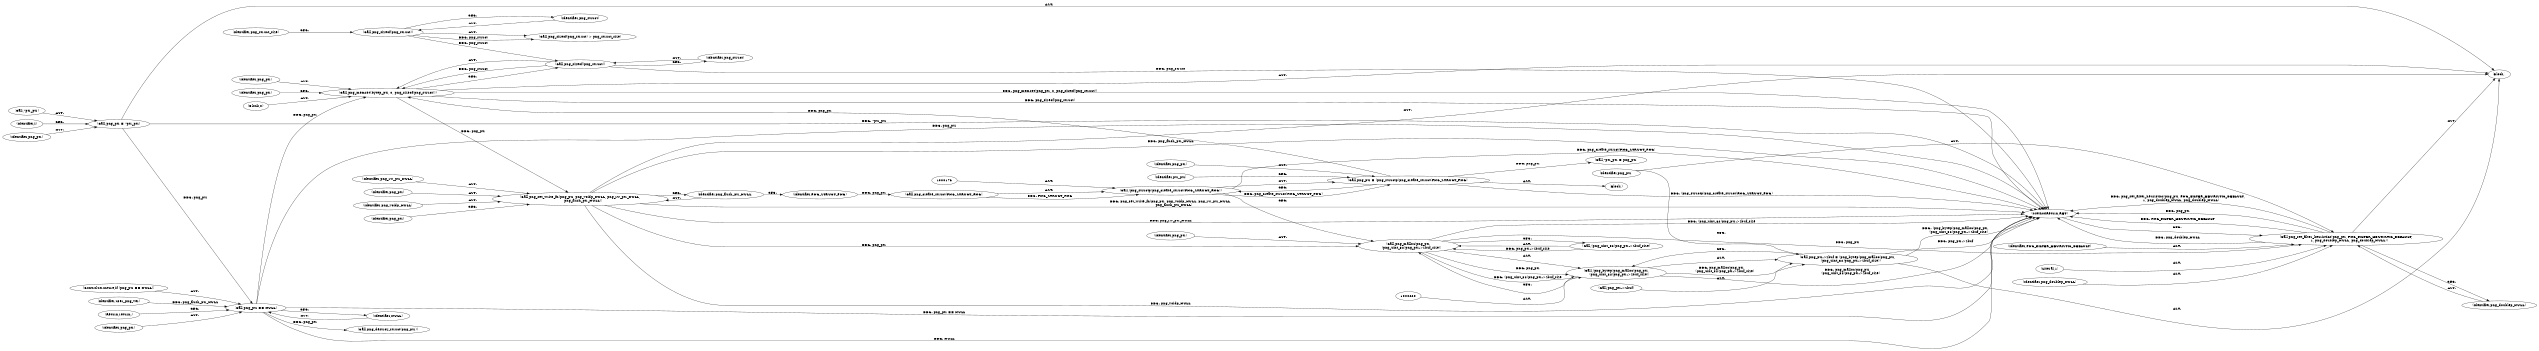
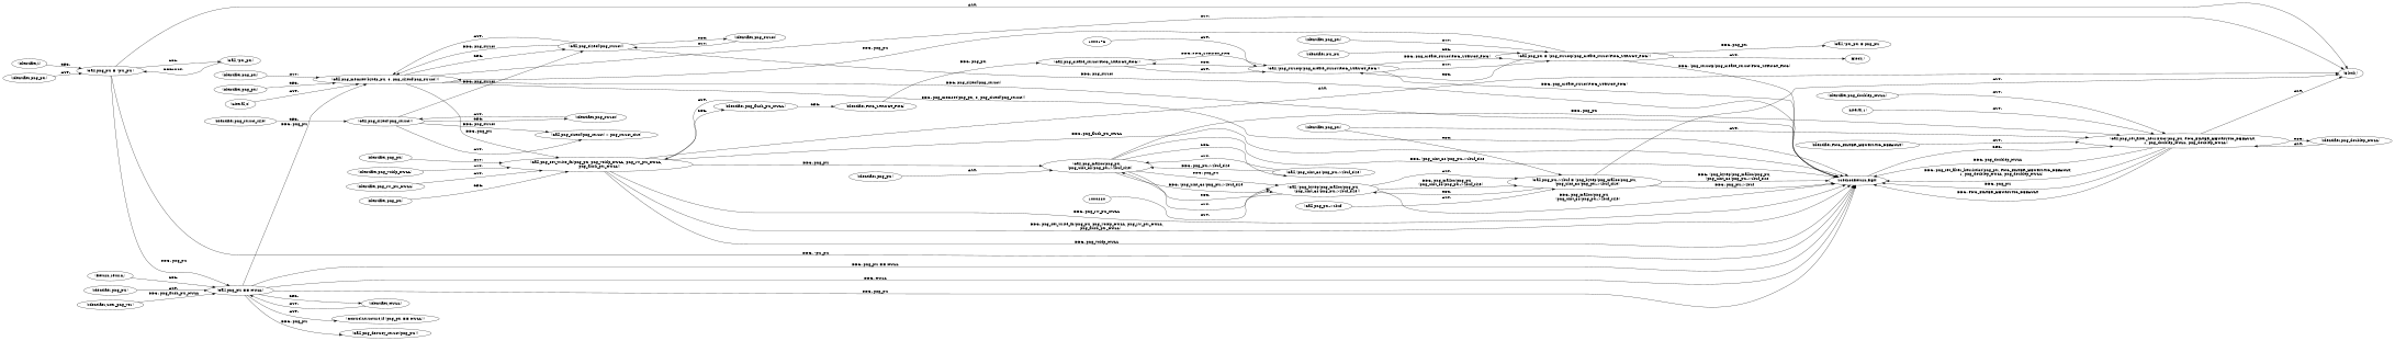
  digraph {
    rankdir=LR
    n1 [label="(Call,png_memset(bytep_ptr, 0, png_sizeof(png_struct)))"]
    n2 [label="(Call,png_sizeof(png_struct))"]
    n3 [label="(Call,png_set_write_fn(png_ptr, png_voidp_NULL, png_rw_ptr_NULL,\n      png_flush_ptr_NULL))"]
    n4 [label="(Block,)"]
    n5 [label="(MethodReturn,RET)"]
    n6 [label="(Identifier,png_struct)"]
    n7 [label="(Call,png_malloc(png_ptr,\n      (png_uint_32)png_ptr->zbuf_size))"]
    n8 [label="(Identifier,png_flush_ptr_NULL)"]
    n9 [label="(Call,png_set_filter_heuristics(png_ptr, PNG_FILTER_HEURISTIC_DEFAULT,\n      1, png_doublep_NULL, png_doublep_NULL))"]
    n10 [label="(Call,png_ptr == NULL)"]
    n11 [label="(Identifier,NULL)"]
    n12 [label="(Call,png_destroy_struct(png_ptr))"]
    n13 [label="(ControlStructure,if (png_ptr == NULL))"]
    n14 [label="(Call,png_ptr = *ptr_ptr)"]
    n15 [label="(Call,*ptr_ptr)"]
    n16 [label="(Call,png_ptr = (png_structp)png_create_struct(PNG_STRUCT_PNG))"]
    n17 [label="(Call,(png_structp)png_create_struct(PNG_STRUCT_PNG))"]
    n18 [label="(Call,*ptr_ptr = png_ptr)"]
    n19 [label="(Block,)"]
    n20 [label="(Call,png_create_struct(PNG_STRUCT_PNG))"]
    n21 [label="(Identifier,PNG_STRUCT_PNG)"]
    n22 [label="(Call,png_sizeof(png_struct))"]
    n23 [label="(Call,png_sizeof(png_struct) > png_struct_size)"]
    n24 [label="(Identifier,png_struct)"]
    n25 [label="(Call,(png_bytep)png_malloc(png_ptr,\n      (png_uint_32)png_ptr->zbuf_size))"]
    n26 [label="(Call,(png_uint_32)png_ptr->zbuf_size)"]
    n27 [label="(Call,png_ptr->zbuf = (png_bytep)png_malloc(png_ptr,\n      (png_uint_32)png_ptr->zbuf_size))"]
    n28 [label="(Identifier,png_doublep_NULL)"]
    n29 [label="(Identifier,png_rw_ptr_NULL)"]
-   n30 [label="(Block,0)"]
+   n30 [label="(Literal,0)"]
    n31 [label="(Identifier,ptr_ptr)"]
    n32 [label="(Identifier,PNG_FILTER_HEURISTIC_DEFAULT)"]
    n33 [label="(Identifier,user_png_ver)"]
    n34 [label="(Identifier,png_ptr)"]
    n35 [label="(Identifier,png_doublep_NULL)"]
    n36 [label="(Identifier,png_ptr)"]
    n37 [label="(Identifier,png_ptr)"]
    n38 [label="(Identifier,png_voidp_NULL)"]
    n39 [label="(Identifier,png_ptr)"]
    n40 [label="(Identifier,png_struct_size)"]
    n41 [label="(Call,png_ptr->zbuf)"]
    n42 [label="(Return,return;)"]
    n43 [label="(Identifier,i)"]
    n44 [label="(Identifier,png_ptr)"]
    n45 [label="(Identifier,png_ptr)"]
    n46 [label="(Identifier,png_ptr)"]
    n47 [label="(Identifier,png_ptr)"]
    n48 [label="(Literal,1)"]
    n49 [label="(Identifier,png_ptr)"]
    1000176
    1000220
    n1 -> n2 [label="CFG: "]
    n1 -> n3 [label="DDG: png_ptr"]
    n1 -> n4 [label="AST: "]
    n1 -> n5 [label="DDG: png_sizeof(png_struct)"]
    n1 -> n5 [label="DDG: png_memset(png_ptr, 0, png_sizeof(png_struct))"]
    n2 -> n1 [label="AST: "]
    n2 -> n1 [label="DDG: png_struct"]
    n2 -> n5 [label="DDG: png_struct"]
    n2 -> n6 [label="CFG: "]
    n3 -> n4 [label="AST: "]
    n3 -> n5 [label="DDG: png_rw_ptr_NULL"]
    n3 -> n5 [label="DDG: png_voidp_NULL"]
    n3 -> n5 [label="DDG: png_flush_ptr_NULL"]
    n3 -> n5 [label="DDG: png_set_write_fn(png_ptr, png_voidp_NULL, png_rw_ptr_NULL,\n      png_flush_ptr_NULL)"]
    n3 -> n7 [label="DDG: png_ptr"]
    n3 -> n8 [label="CFG: "]
    n5 -> n9 [label="CFG: "]
    n6 -> n2 [label="AST: "]
    n7 -> n5 [label="DDG: (png_uint_32)png_ptr->zbuf_size"]
    n7 -> n9 [label="DDG: png_ptr"]
    n7 -> n25 [label="AST: "]
    n7 -> n25 [label="DDG: png_ptr"]
    n7 -> n25 [label="DDG: (png_uint_32)png_ptr->zbuf_size"]
    n7 -> n26 [label="CFG: "]
    n8 -> n3 [label="AST: "]
    n8 -> n21 [label="CFG: "]
    n9 -> n4 [label="AST: "]
    n9 -> n5 [label="DDG: png_doublep_NULL"]
    n9 -> n5 [label="DDG: png_set_filter_heuristics(png_ptr, PNG_FILTER_HEURISTIC_DEFAULT,\n      1, png_doublep_NULL, png_doublep_NULL)"]
    n9 -> n5 [label="DDG: png_ptr"]
    n9 -> n5 [label="DDG: PNG_FILTER_HEURISTIC_DEFAULT"]
    n9 -> n28 [label="CFG: "]
    n10 -> n1 [label="DDG: png_ptr"]
    n10 -> n5 [label="DDG: png_ptr"]
    n10 -> n5 [label="DDG: png_ptr == NULL"]
    n10 -> n5 [label="DDG: NULL"]
    n10 -> n11 [label="CFG: "]
    n10 -> n12 [label="DDG: png_ptr"]
-   n13 -> n10 [label="AST: "]
+   n10 -> n13 [label="AST: "]
    n11 -> n10 [label="AST: "]
    n14 -> n4 [label="AST: "]
    n14 -> n5 [label="DDG: *ptr_ptr"]
    n14 -> n10 [label="DDG: png_ptr"]
-   n15 -> n14 [label="AST: "]
+   n14 -> n15 [label="CFG: "]
+   n15 -> n14 [label="DEFAULT: "]
    n16 -> n1 [label="DDG: png_ptr"]
    n16 -> n5 [label="DDG: (png_structp)png_create_struct(PNG_STRUCT_PNG)"]
    n16 -> n17 [label="CFG: "]
    n16 -> n18 [label="DDG: png_ptr"]
    n16 -> n19 [label="AST: "]
    n17 -> n5 [label="DDG: png_create_struct(PNG_STRUCT_PNG)"]
    n17 -> n16 [label="AST: "]
    n17 -> n16 [label="DDG: png_create_struct(PNG_STRUCT_PNG)"]
-   n17 -> n7 [label="CFG: "]
+   n17 -> n20 [label="CFG: "]
    n20 -> n17 [label="AST: "]
    n20 -> n17 [label="DDG: PNG_STRUCT_PNG"]
    n21 -> n20 [label="DDG: png_ptr"]
    n22 -> n2 [label="DDG: png_struct"]
    n22 -> n23 [label="AST: "]
    n22 -> n23 [label="DDG: png_struct"]
    n22 -> n24 [label="CFG: "]
    n24 -> n22 [label="AST: "]
    n25 -> n5 [label="DDG: png_malloc(png_ptr,\n      (png_uint_32)png_ptr->zbuf_size)"]
    n25 -> n7 [label="CFG: "]
    n25 -> n27 [label="AST: "]
    n25 -> n27 [label="DDG: png_malloc(png_ptr,\n      (png_uint_32)png_ptr->zbuf_size)"]
    n26 -> n7 [label="AST: "]
    n26 -> n7 [label="DDG: png_ptr->zbuf_size"]
    n27 -> n4 [label="AST: "]
    n27 -> n5 [label="DDG: png_ptr->zbuf"]
    n27 -> n5 [label="DDG: (png_bytep)png_malloc(png_ptr,\n      (png_uint_32)png_ptr->zbuf_size)"]
    n27 -> n25 [label="CFG: "]
    n28 -> n9 [label="AST: "]
    n29 -> n3 [label="AST: "]
    n30 -> n1 [label="AST: "]
    n31 -> n16 [label="CFG: "]
    n32 -> n9 [label="AST: "]
    n33 -> n10 [label="DDG: png_flush_ptr_NULL"]
    n34 -> n1 [label="AST: "]
    n35 -> n9 [label="AST: "]
    n36 -> n7 [label="AST: "]
    n37 -> n3 [label="AST: "]
    n38 -> n3 [label="AST: "]
    n39 -> n1 [label="CFG: "]
    n40 -> n22 [label="CFG: "]
    n41 -> n27 [label="AST: "]
    n42 -> n10 [label="CFG: "]
    n43 -> n14 [label="CFG: "]
    n44 -> n9 [label="AST: "]
    n44 -> n27 [label="CFG: "]
    n45 -> n10 [label="AST: "]
    n46 -> n16 [label="AST: "]
    n47 -> n3 [label="CFG: "]
    n48 -> n9 [label="AST: "]
    n49 -> n14 [label="AST: "]
    1000176 -> n17 [label="AST: "]
    1000220 -> n25 [label="AST: "]
  }
